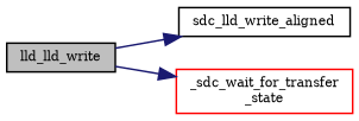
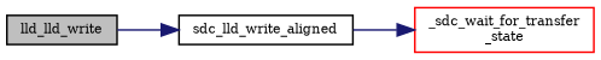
  digraph {
    fontname="DejaVu Serif"
    rankdir=LR
    node [color=black fontname="DejaVu Serif" fontsize=8 shape=record]
    edge [color=midnightblue fontname="DejaVu Serif" fontsize=8 labelfontname=Helvetica labelfontsize=8 style=solid]
    n1 [fillcolor=grey75 fontcolor=black height=0.2 label=lld_lld_write style=filled width=0.4]
    n2 [height=0.2 label=sdc_lld_write_aligned width=0.4]
    n3 [color=red height=0.2 label="_sdc_wait_for_transfer\l_state" width=0.4]
    n1 -> n2
-   n1 -> n3
+   n2 -> n3
  }
